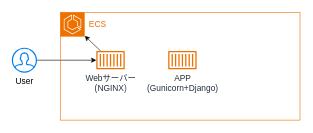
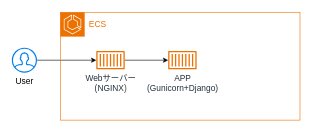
  <mxCell id="0" />
  <mxCell id="1" parent="0" />
  <mxCell id="2" value="" style="endArrow=classic;html=1;" parent="1" target="7" edge="1"><mxGeometry width="50" height="50" relative="1" as="geometry"><mxPoint x="60" y="100" as="sourcePoint" /><mxPoint x="155" y="100" as="targetPoint" /></mxGeometry></mxCell>
  <mxCell id="3" value="User" style="html=1;verticalLabelPosition=bottom;align=center;labelBackgroundColor=none;verticalAlign=top;strokeWidth=2;strokeColor=#0080F0;shadow=0;dashed=0;shape=mxgraph.ios7.icons.user;fontSize=14;fillColor=none;" parent="1" vertex="1"><mxGeometry x="20" y="80" width="40" height="40" as="geometry" /></mxCell>
  <mxCell id="4" value="" style="whiteSpace=wrap;html=1;fillColor=none;strokeColor=#ED7100;" parent="1" vertex="1"><mxGeometry x="100" y="20" width="400" height="180" as="geometry" /></mxCell>
  <mxCell id="5" value="&lt;font style=&quot;color: rgb(237, 113, 0);&quot;&gt;ECS&lt;/font&gt;" style="sketch=0;points=[[0,0,0],[0.25,0,0],[0.5,0,0],[0.75,0,0],[1,0,0],[0,1,0],[0.25,1,0],[0.5,1,0],[0.75,1,0],[1,1,0],[0,0.25,0],[0,0.5,0],[0,0.75,0],[1,0.25,0],[1,0.5,0],[1,0.75,0]];outlineConnect=0;fontColor=#232F3E;fillColor=#ED7100;strokeColor=#ffffff;dashed=0;verticalLabelPosition=middle;verticalAlign=middle;align=left;html=1;fontSize=14;fontStyle=0;aspect=fixed;shape=mxgraph.aws4.resourceIcon;resIcon=mxgraph.aws4.ecs;labelPosition=right;spacing=7;" parent="1" vertex="1"><mxGeometry x="100" y="20" width="40.635" height="40.635" as="geometry" /></mxCell>
- <mxCell id="6" value="" style="edgeStyle=none;html=1;" parent="1" source="7" target="5" edge="1"><mxGeometry relative="1" as="geometry" /></mxCell>
+ <mxCell id="6" value="" style="edgeStyle=none;html=1;" parent="1" source="7" target="8" edge="1"><mxGeometry relative="1" as="geometry" /></mxCell>
  <mxCell id="7" value="Webサーバー&lt;div&gt;(NGINX&lt;span style=&quot;color: rgb(63, 63, 63); background-color: transparent;&quot;&gt;)&lt;/span&gt;&lt;/div&gt;" style="sketch=0;outlineConnect=0;fontColor=#232F3E;gradientColor=none;fillColor=#ED7100;strokeColor=none;dashed=0;verticalLabelPosition=bottom;verticalAlign=top;align=center;html=1;fontSize=14;fontStyle=0;aspect=fixed;pointerEvents=1;shape=mxgraph.aws4.container_1;" parent="1" vertex="1"><mxGeometry x="160.004" y="84.67" width="47.478" height="30.663" as="geometry" /></mxCell>
  <mxCell id="8" value="&lt;div&gt;&lt;span style=&quot;background-color: transparent;&quot;&gt;APP&lt;/span&gt;&lt;/div&gt;&lt;div&gt;&lt;span style=&quot;background-color: transparent;&quot;&gt;(&lt;/span&gt;&lt;span style=&quot;background-color: transparent;&quot;&gt;Gunicorn+Django)&lt;/span&gt;&lt;/div&gt;" style="sketch=0;outlineConnect=0;fontColor=#232F3E;gradientColor=none;fillColor=#ED7100;strokeColor=none;dashed=0;verticalLabelPosition=bottom;verticalAlign=top;align=center;html=1;fontSize=14;fontStyle=0;aspect=fixed;pointerEvents=1;shape=mxgraph.aws4.container_1;" parent="1" vertex="1"><mxGeometry x="280.002" y="84.67" width="47.478" height="30.663" as="geometry" /></mxCell>
